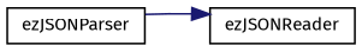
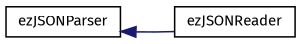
  digraph {
    rankdir=LR
    fontname="Fira Sans"
    node [color=black fillcolor=white fontname="Fira Sans" fontsize=10 shape=record style=filled]
    n1 [height=0.2 label=ezJSONParser width=0.4]
    n2 [height=0.2 label=ezJSONReader width=0.4]
-   n2 -> n1 [color=midnightblue dir=back fontname="Fira Sans" fontsize=10 labelfontname=Helvetica labelfontsize=10 style=solid]
+   n1 -> n2 [color=midnightblue dir=back fontname="Fira Sans" fontsize=10 labelfontname=Helvetica labelfontsize=10 style=solid]
  }
